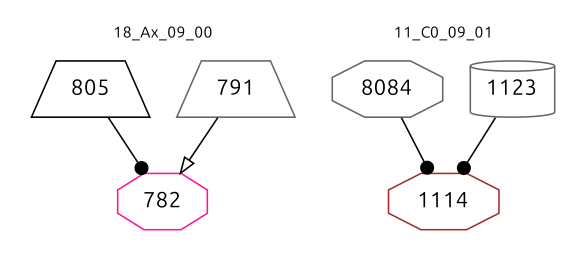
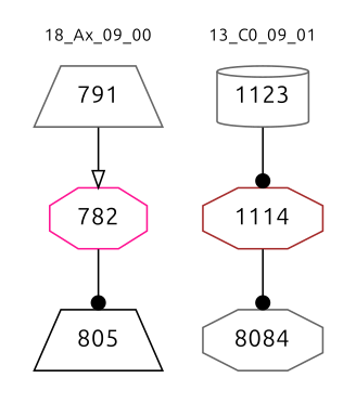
  digraph {
    fontname=Ubuntu
    node [color=gray40 fontname=Ubuntu shape=octagon]
    edge [arrowhead=dot color=black fontname=Ubuntu]
    n1 [label=791 shape=trapezium]
    n2 [color=deeppink label=782]
    n3 [color=black label=805 shape=trapezium]
    n4 [label=1123 shape=cylinder]
    n5 [color=brown label=1114]
    n6 [label=8084]
    subgraph cluster_1 {
      color=white
      fontsize=10
      label="18_Ax_09_00"
      n1
      n2
      n3
    }
    subgraph cluster_2 {
      color=white
      fontsize=10
-     label="11_C0_09_01"
+     label="13_C0_09_01"
      n4
      n5
      n6
    }
    n1 -> n2 [arrowhead=onormal]
-   n3 -> n2
+   n2 -> n3
    n4 -> n5
-   n6 -> n5
+   n5 -> n6
  }
